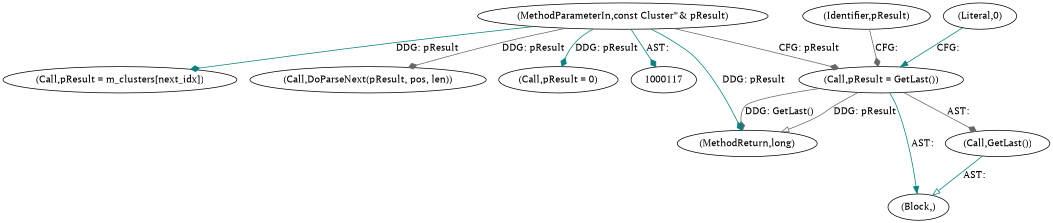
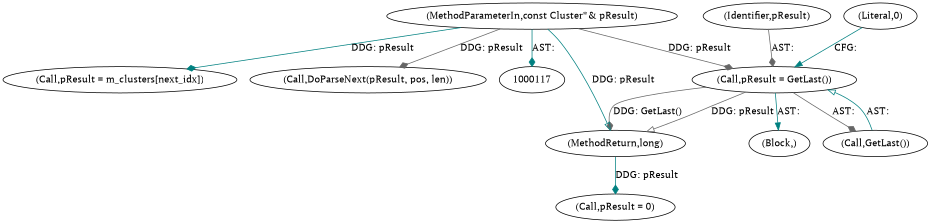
  digraph {
    fontname="PT Serif"
    node [fontname="PT Serif"]
    edge [arrowhead=diamond color=teal fontname="PT Serif"]
    n1 [label="(Call,pResult = GetLast())"]
    n2 [label="(MethodReturn,long)"]
    n3 [label="(Block,)"]
    n4 [label="(Call,GetLast())"]
    n5 [label="(MethodParameterIn,const Cluster*& pResult)"]
    n6 [label="(Call,pResult = m_clusters[next_idx])"]
    n7 [label="(Call,DoParseNext(pResult, pos, len))"]
    n8 [label="(Call,pResult = 0)"]
    1000117
    n10 [label="(Identifier,pResult)"]
    n11 [label="(Literal,0)"]
    n1 -> n2 [arrowhead=onormal color=gray40 label="DDG: pResult"]
    n1 -> n2 [color=gray40 label="DDG: GetLast()"]
    n1 -> n3 [arrowhead=normal label="AST: "]
    n1 -> n4 [color=gray40 label="AST: "]
-   n4 -> n3 [arrowhead=onormal label="AST: "]
-   n5 -> n1 [color=gray40 label="CFG: pResult"]
-   n5 -> n2 [label="DDG: pResult"]
+   n4 -> n1 [arrowhead=onormal label="AST: "]
+   n5 -> n1 [color=gray40 label="DDG: pResult"]
+   n5 -> n2 [arrowhead=onormal label="DDG: pResult"]
    n5 -> n6 [label="DDG: pResult"]
    n5 -> n7 [color=gray40 label="DDG: pResult"]
-   n5 -> n8 [label="DDG: pResult"]
+   n2 -> n8 [label="DDG: pResult"]
    n5 -> 1000117 [label="AST: "]
-   n10 -> n1 [color=gray40 label="CFG: "]
+   n10 -> n1 [color=gray40 label="AST: "]
    n11 -> n1 [arrowhead=normal label="CFG: "]
  }
